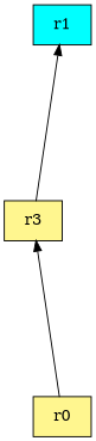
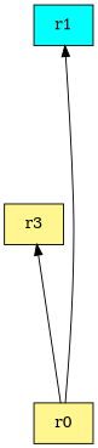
  digraph {
    rankdir=BT
    ranksep=2.0
    node [fillcolor=khaki1 shape=record style=filled]
    n1 [label="{r3}"]
    n2 [fillcolor=cyan label="{r1}"]
    n3 [label="{r0}"]
-   n1 -> n2
+   n3 -> n2
    n3 -> n1
  }
